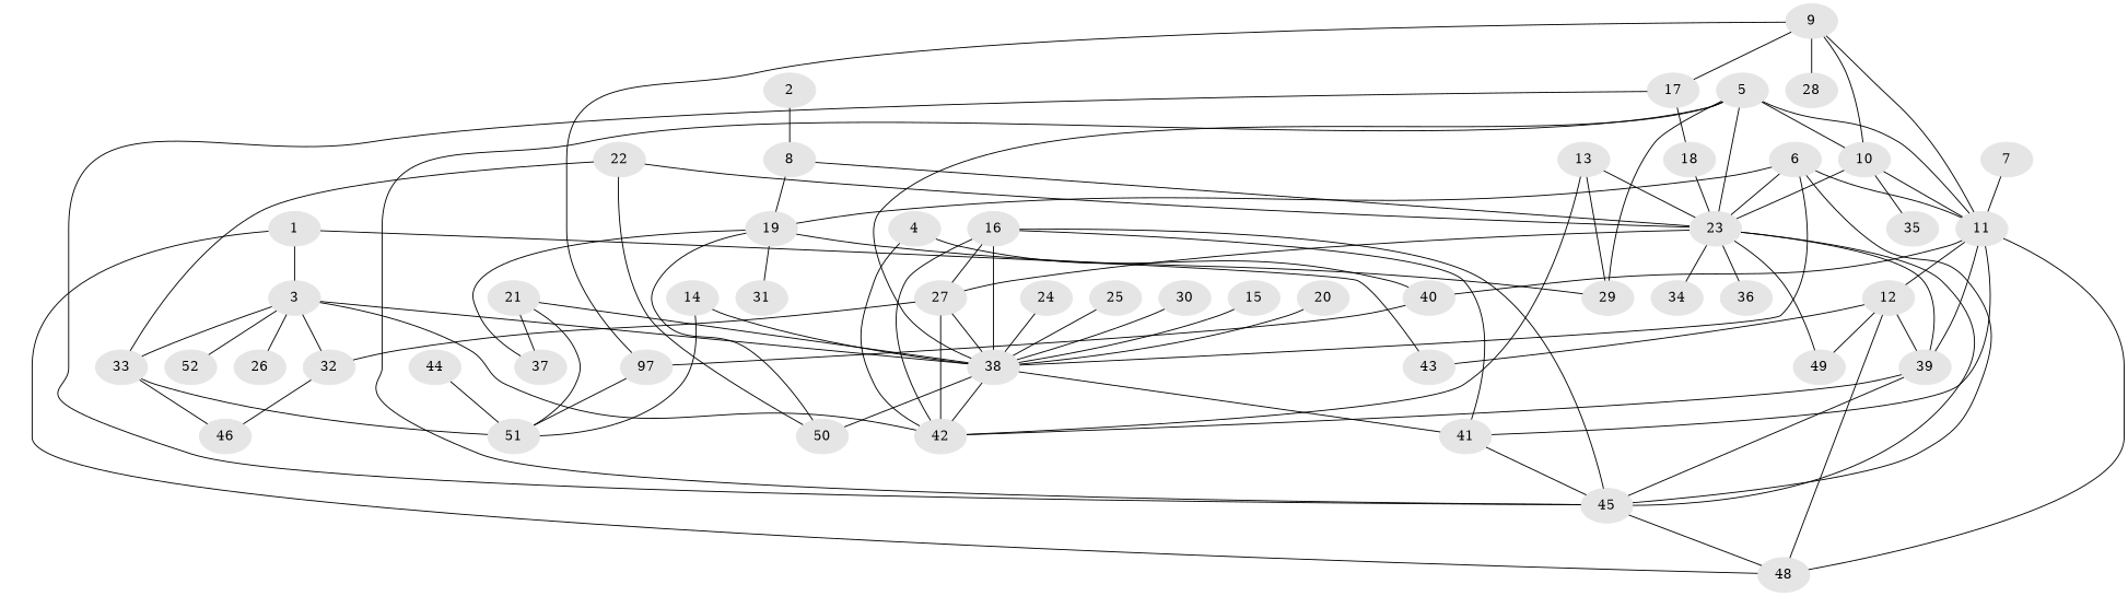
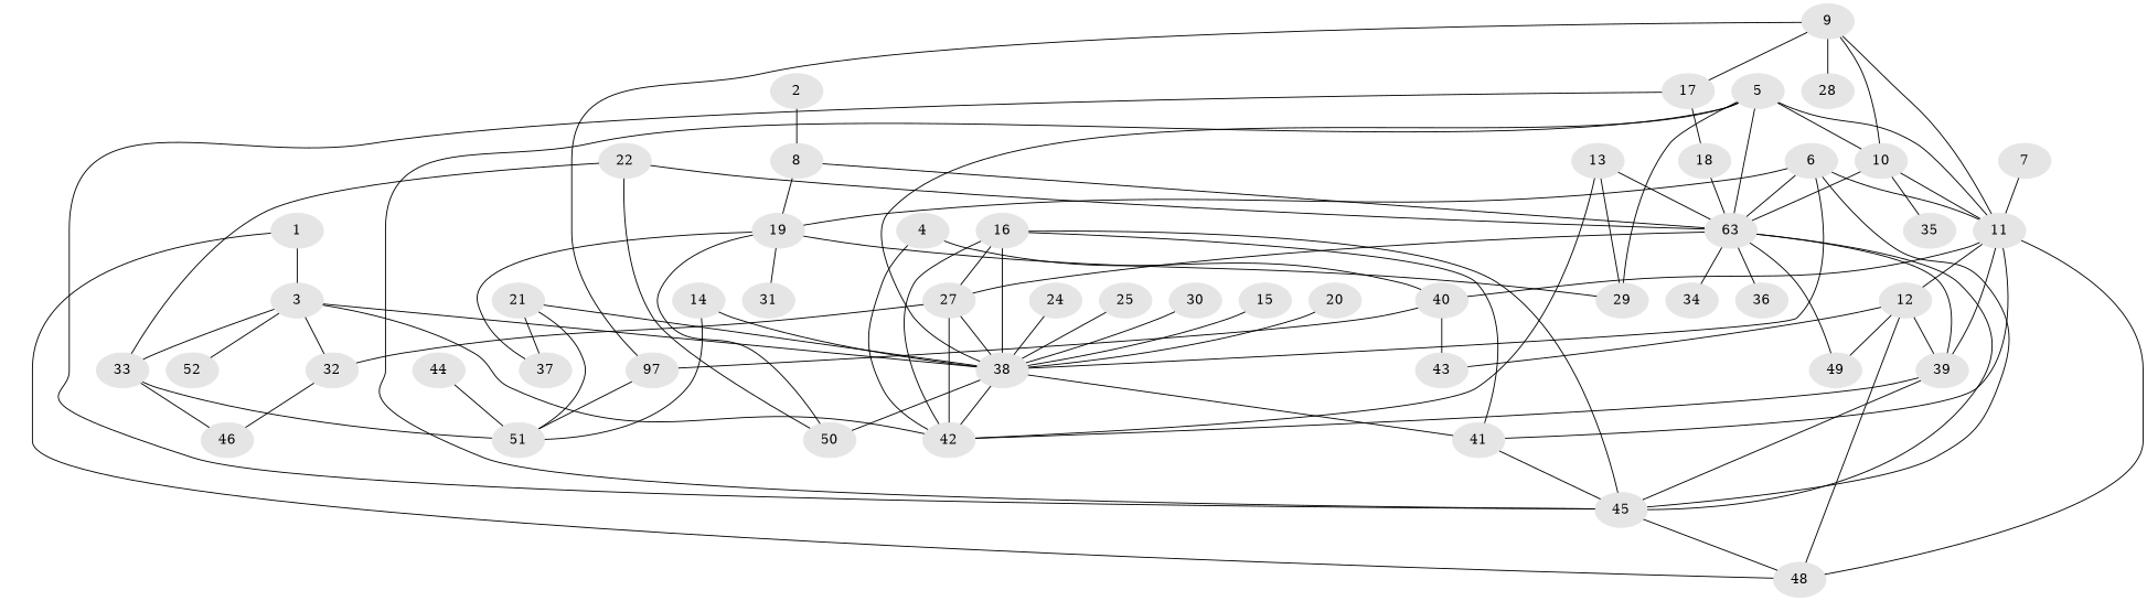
  graph {
    node [color=gray90 style=filled]
    edge [weight=1.0]
    1
    3
    43
    48
-   26
    32
    33
    38
    42
    52
    2
    8
-   23
+   23 [label=63]
    19
    45
    39
    49
    27
    34
    36
    46
    51
    41
    50
    4
    40
    n27 [label=97]
    5
    10
    11
    29
    35
    12
    6
    31
    37
    7
    9
    17
    28
    18
    13
    14
    15
    16
    20
    21
    22
    24
    25
    30
    44
    1 -- 3
-   1 -- 43
+   40 -- 43
    1 -- 48
-   3 -- 26
    3 -- 32
    3 -- 33
    3 -- 38
    3 -- 42
    3 -- 52
    32 -- 46
    33 -- 46
    33 -- 51 [weight=2.0]
    38 -- 42
    38 -- 41
    38 -- 50 [weight=2.0]
    2 -- 8
    8 -- 23
    8 -- 19
    23 -- 45
    23 -- 39
    23 -- 49
    23 -- 27
    23 -- 34
    23 -- 36
    19 -- 50
    19 -- 29
    19 -- 31
    19 -- 37
    45 -- 48
    39 -- 42
    39 -- 45
    27 -- 32
    27 -- 38
    27 -- 42
    41 -- 45
    4 -- 42
    4 -- 40
    40 -- n27
    n27 -- 51
    5 -- 38
    5 -- 23
    5 -- 45
    5 -- 10
    5 -- 11
    5 -- 29
    10 -- 23
    10 -- 11
    10 -- 35
    11 -- 48
    11 -- 39
    11 -- 41
    11 -- 40
    11 -- 12
    12 -- 43
    12 -- 48
    12 -- 39
    12 -- 49
    6 -- 38
    6 -- 23
    6 -- 19
    6 -- 45
    6 -- 11
    7 -- 11
    9 -- n27
    9 -- 10
    9 -- 11
    9 -- 17
    9 -- 28
    17 -- 45
    17 -- 18
    18 -- 23
    13 -- 42
    13 -- 23 [weight=2.0]
    13 -- 29
    14 -- 38
    14 -- 51
    15 -- 38
    16 -- 38
    16 -- 42
    16 -- 45
    16 -- 27
    16 -- 41
    20 -- 38
    21 -- 38
    21 -- 51
    21 -- 37
    22 -- 33
    22 -- 23
    22 -- 50
    24 -- 38
    25 -- 38
    30 -- 38
    44 -- 51
  }
